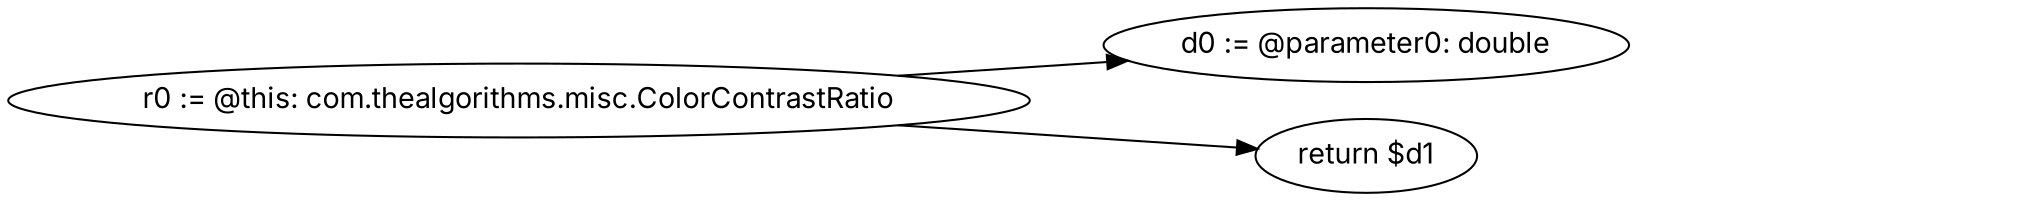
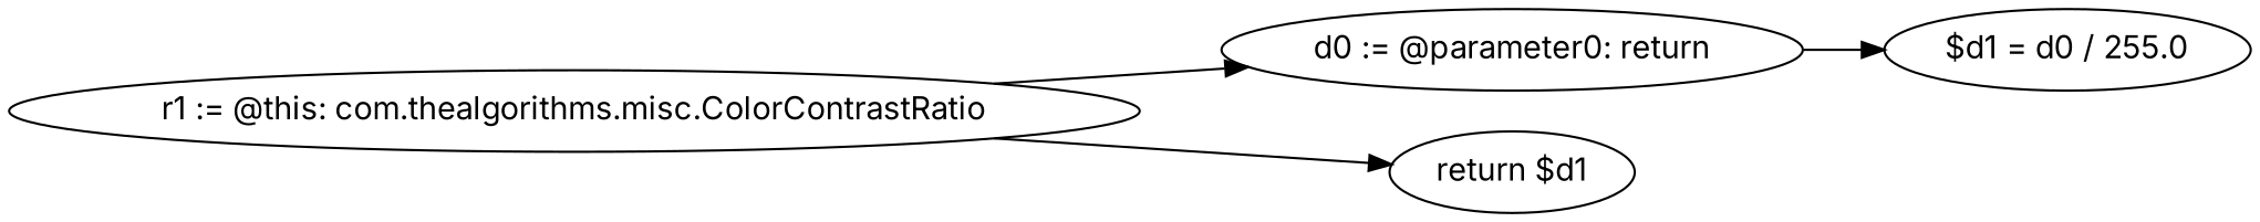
  digraph {
    fontname=Inter
    rankdir=LR
    node [fontname=Inter]
    edge [fontname=Inter]
-   "r0 := @this: com.thealgorithms.misc.ColorContrastRatio"
-   "d0 := @parameter0: double"
+   "r0 := @this: com.thealgorithms.misc.ColorContrastRatio" [label="r1 := @this: com.thealgorithms.misc.ColorContrastRatio"]
+   "d0 := @parameter0: double" [label="d0 := @parameter0: return"]
    "return $d1"
+   "$d1 = d0 / 255.0"
    "r0 := @this: com.thealgorithms.misc.ColorContrastRatio" -> "d0 := @parameter0: double"
    "r0 := @this: com.thealgorithms.misc.ColorContrastRatio" -> "return $d1"
+   "d0 := @parameter0: double" -> "$d1 = d0 / 255.0"
  }
